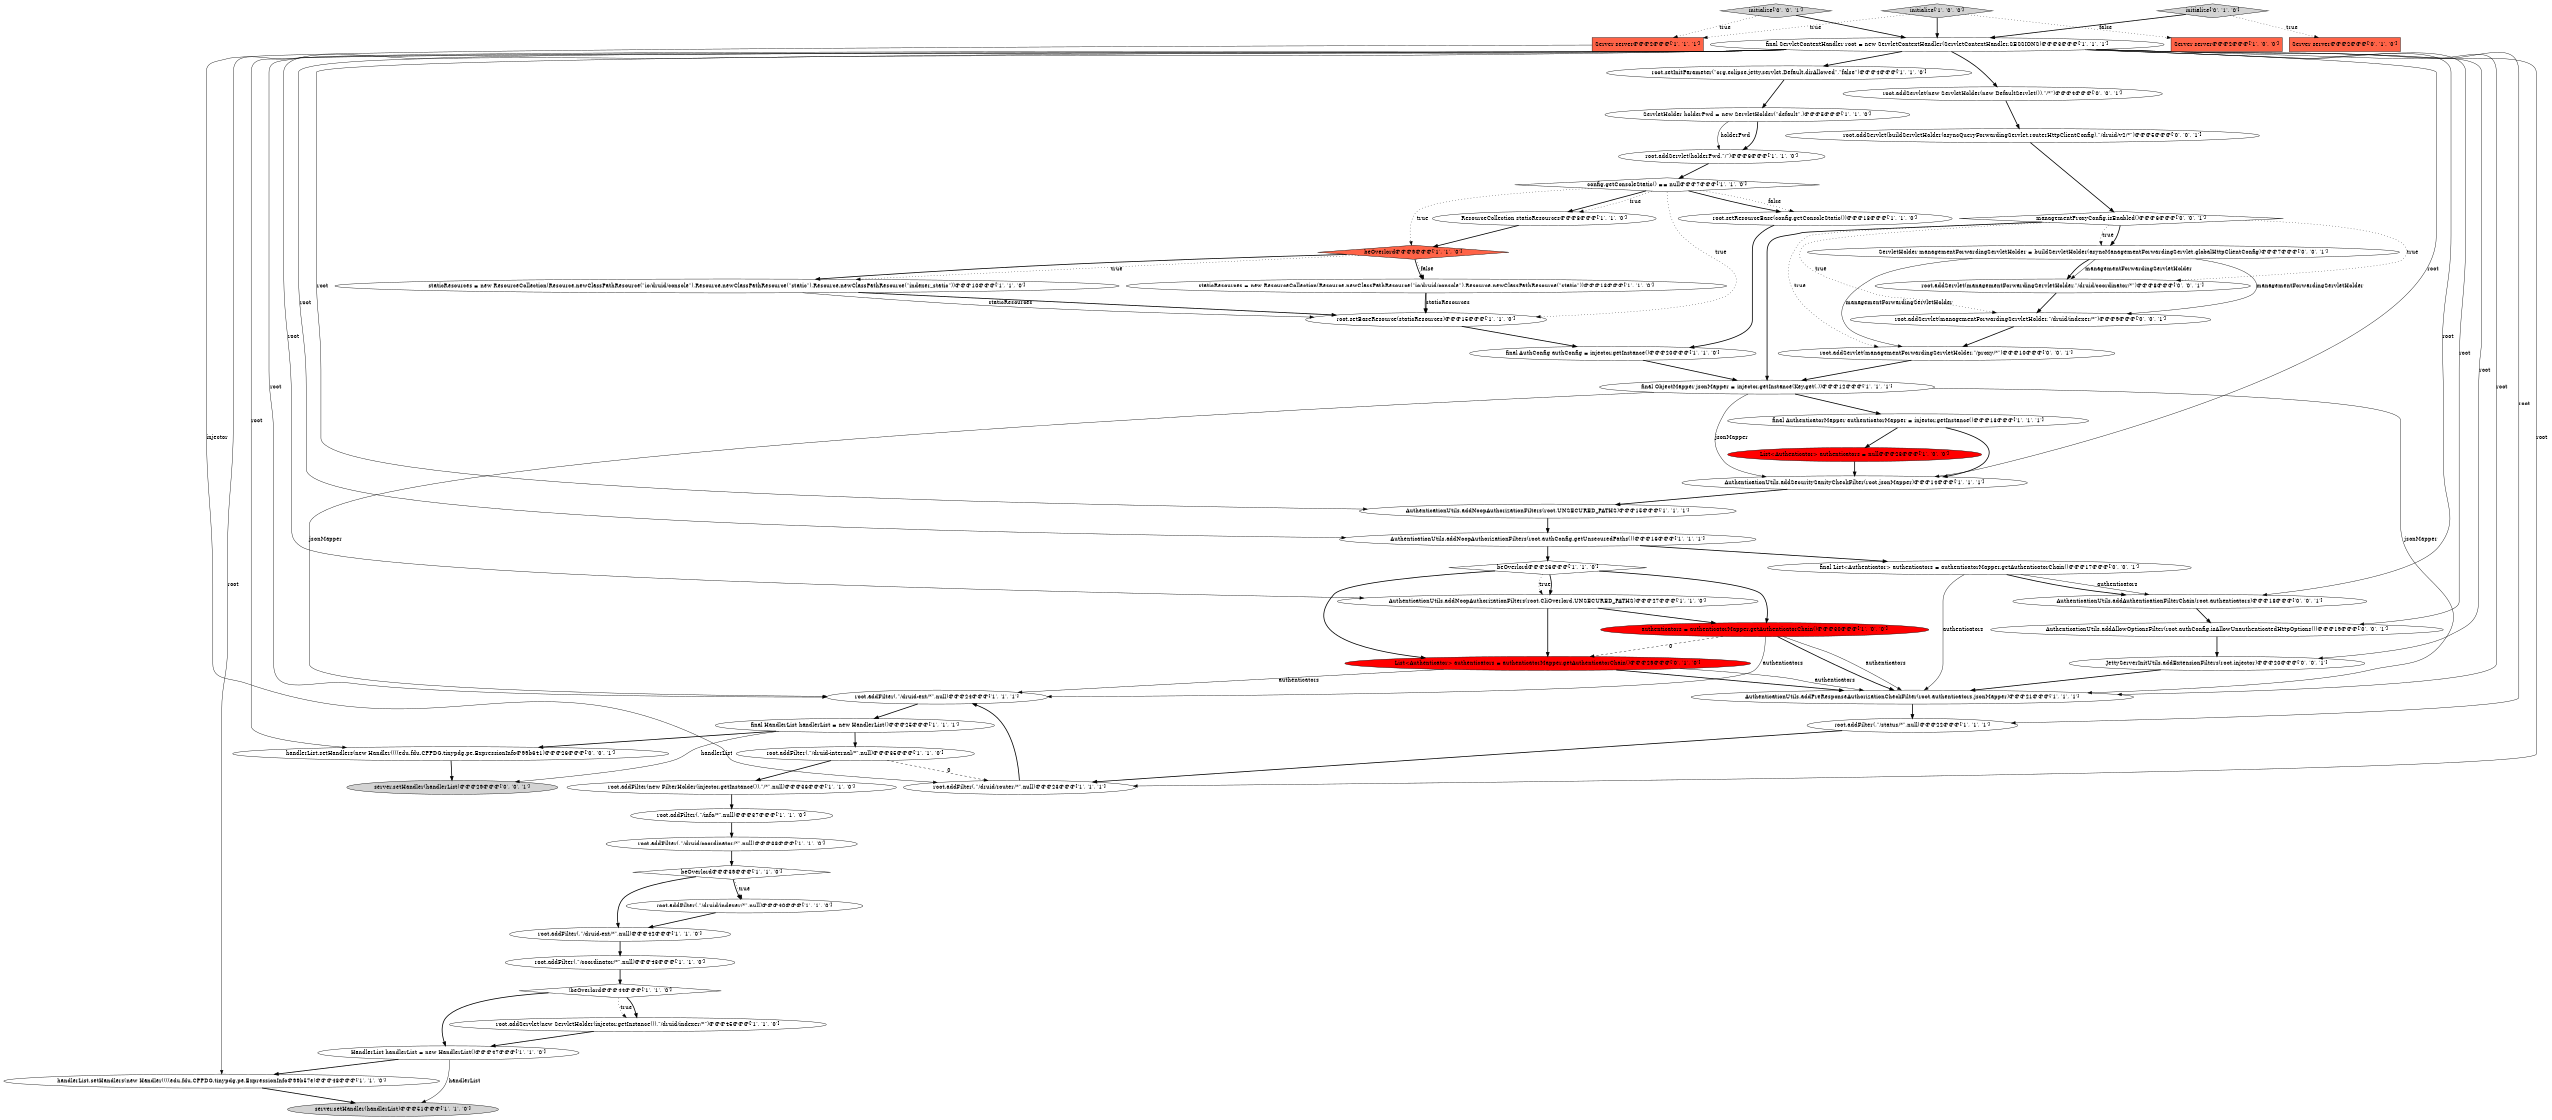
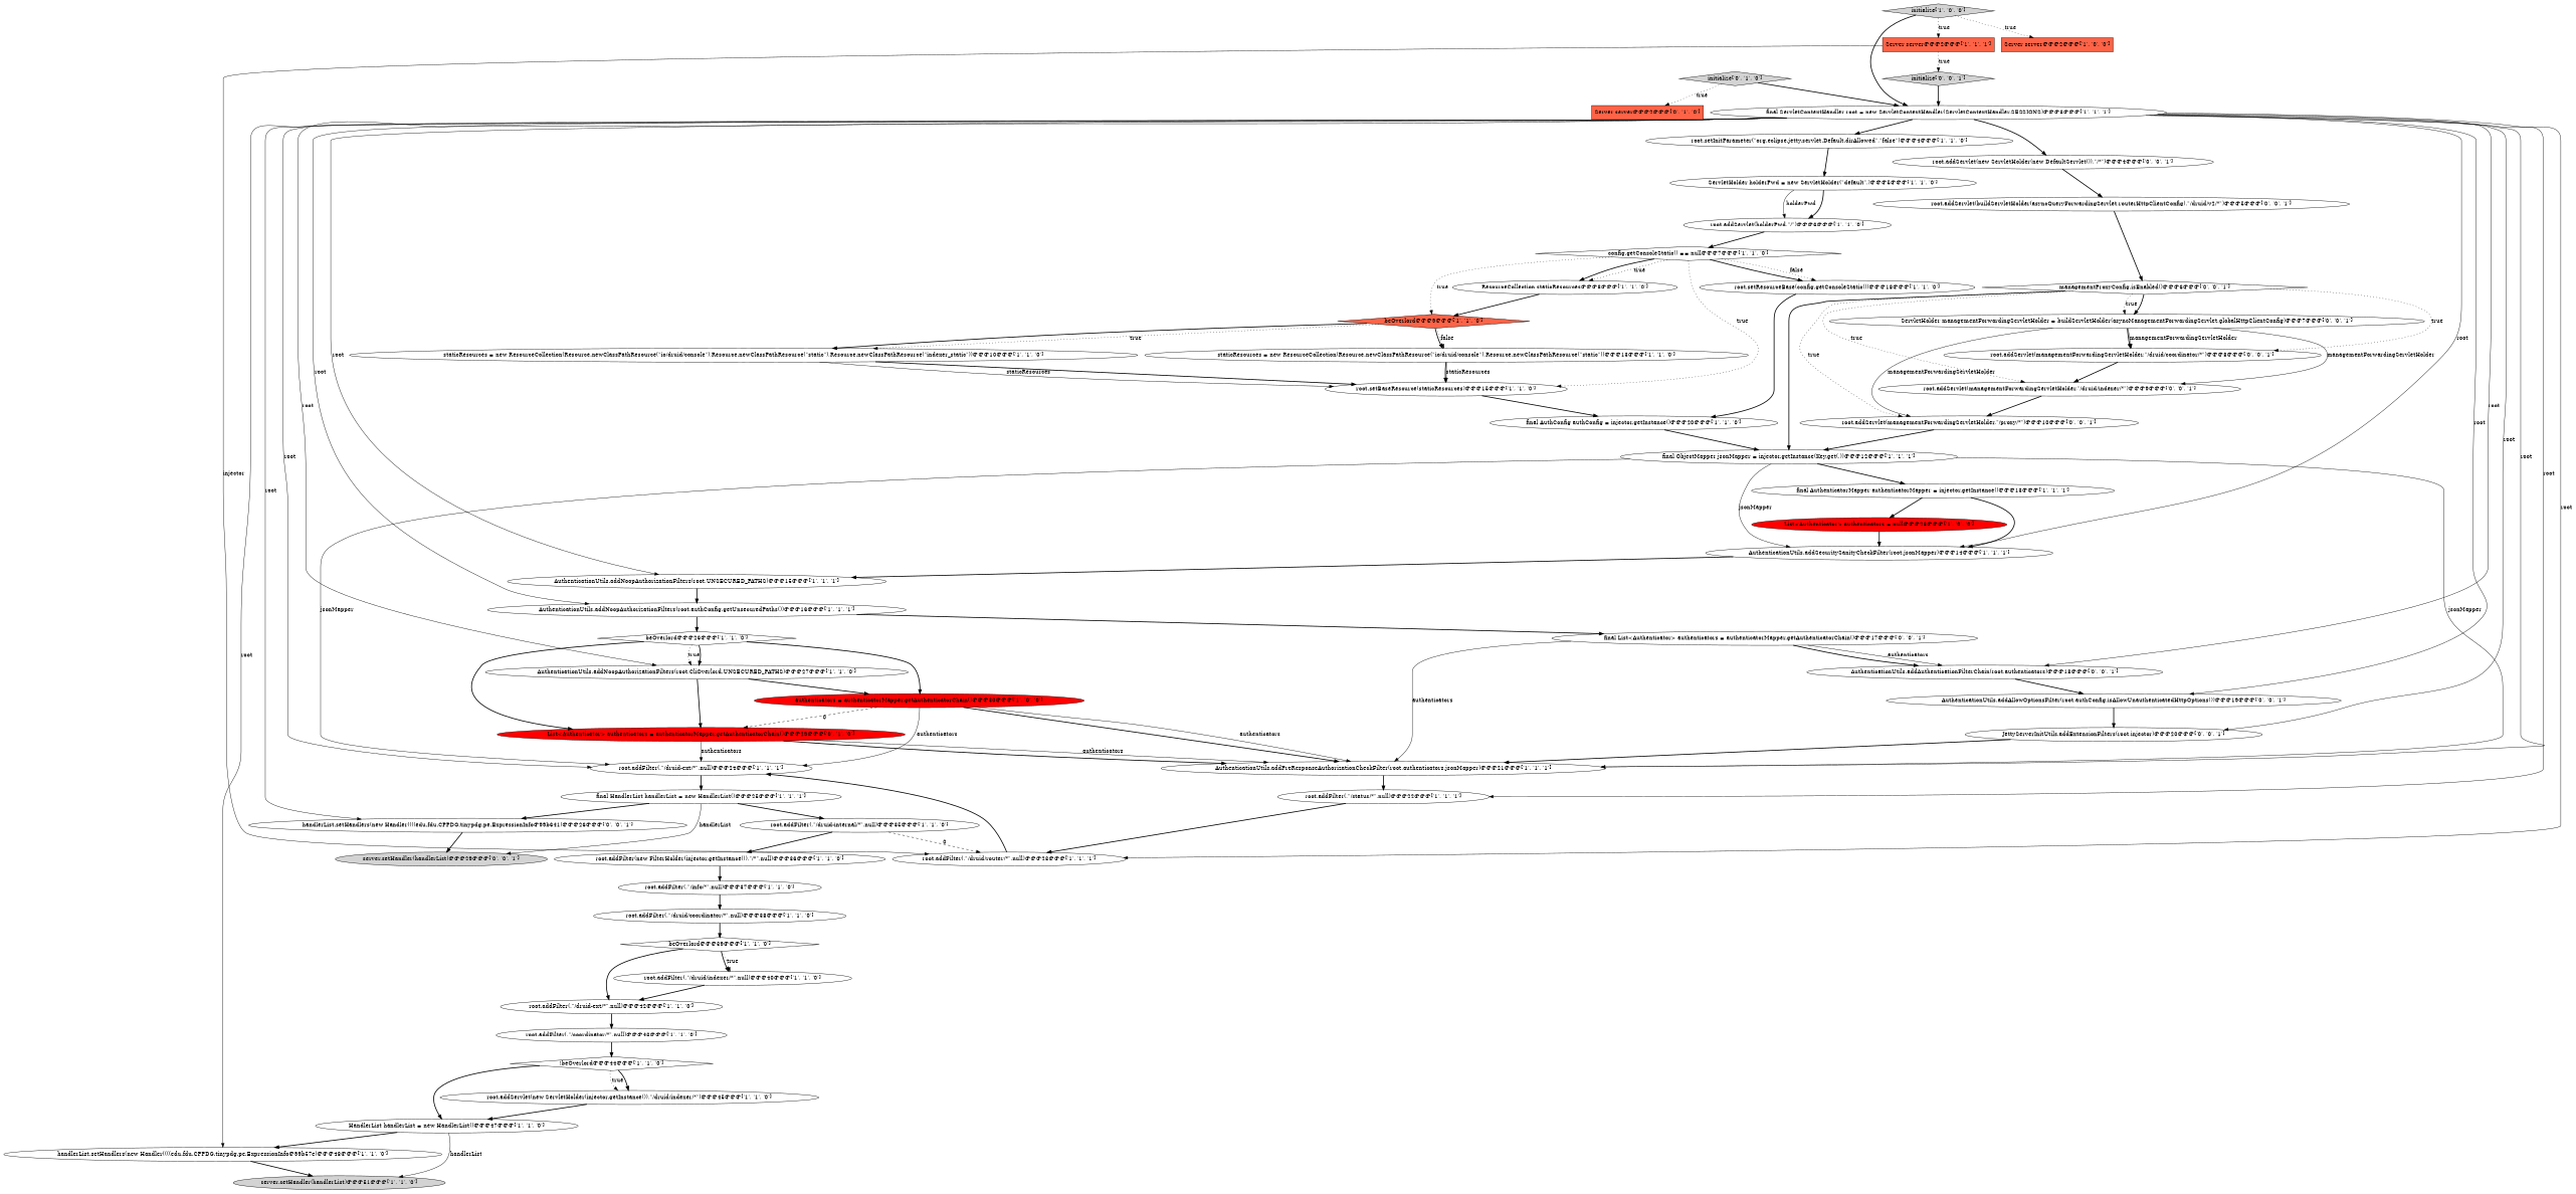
  digraph {
    node [fillcolor=white shape=ellipse style=filled]
    edge [style=bold]
    n1 [label="beOverlord@@@39@@@['1', '1', '0']" shape=diamond]
    n2 [label="root.addFilter(,\"/druid-ext/*\",null)@@@42@@@['1', '1', '0']"]
    n3 [label="root.addFilter(,\"/druid/indexer/*\",null)@@@40@@@['1', '1', '0']"]
    n4 [label="root.addFilter(,\"/coordinator/*\",null)@@@43@@@['1', '1', '0']"]
    n5 [label="root.addFilter(,\"/druid-ext/*\",null)@@@24@@@['1', '1', '1']"]
    n6 [label="final HandlerList handlerList = new HandlerList()@@@25@@@['1', '1', '1']"]
    n7 [label="handlerList.setHandlers(new Handler((((edu.fdu.CPPDG.tinypdg.pe.ExpressionInfo@99b641)@@@26@@@['0', '0', '1']"]
    n8 [fillcolor=lightgray label="server.setHandler(handlerList)@@@29@@@['0', '0', '1']"]
    n9 [label="root.addFilter(,\"/druid-internal/*\",null)@@@35@@@['1', '1', '0']"]
    n10 [label="AuthenticationUtils.addNoopAuthorizationFilters(root,authConfig.getUnsecuredPaths())@@@16@@@['1', '1', '1']"]
    n11 [label="final List<Authenticator> authenticators = authenticatorMapper.getAuthenticatorChain()@@@17@@@['0', '0', '1']"]
    n12 [label="beOverlord@@@26@@@['1', '1', '0']" shape=diamond]
    n13 [label="AuthenticationUtils.addPreResponseAuthorizationCheckFilter(root,authenticators,jsonMapper)@@@21@@@['1', '1', '1']"]
    n14 [label="AuthenticationUtils.addAuthenticationFilterChain(root,authenticators)@@@18@@@['0', '0', '1']"]
    n15 [fillcolor=red label="List<Authenticator> authenticators = authenticatorMapper.getAuthenticatorChain()@@@29@@@['0', '1', '0']"]
    n16 [fillcolor=red label="authenticators = authenticatorMapper.getAuthenticatorChain()@@@30@@@['1', '0', '0']"]
    n17 [label="AuthenticationUtils.addNoopAuthorizationFilters(root,CliOverlord.UNSECURED_PATHS)@@@27@@@['1', '1', '0']"]
    n18 [fillcolor=tomato label="beOverlord@@@9@@@['1', '1', '0']" shape=diamond]
    n19 [label="staticResources = new ResourceCollection(Resource.newClassPathResource(\"io/druid/console\"),Resource.newClassPathResource(\"static\"))@@@13@@@['1', '1', '0']"]
    n20 [label="staticResources = new ResourceCollection(Resource.newClassPathResource(\"io/druid/console\"),Resource.newClassPathResource(\"static\"),Resource.newClassPathResource(\"indexer_static\"))@@@10@@@['1', '1', '0']"]
    n21 [label="root.setBaseResource(staticResources)@@@15@@@['1', '1', '0']"]
    n22 [label="root.addServlet(managementForwardingServletHolder,\"/druid/coordinator/*\")@@@8@@@['0', '0', '1']"]
    n23 [label="root.addServlet(managementForwardingServletHolder,\"/druid/indexer/*\")@@@9@@@['0', '0', '1']"]
    n24 [label="root.addServlet(managementForwardingServletHolder,\"/proxy/*\")@@@10@@@['0', '0', '1']"]
    n25 [label="!beOverlord@@@44@@@['1', '1', '0']" shape=diamond]
    n26 [label="HandlerList handlerList = new HandlerList()@@@47@@@['1', '1', '0']"]
    n27 [label="root.addServlet(new ServletHolder(injector.getInstance()),\"/druid/indexer/*\")@@@45@@@['1', '1', '0']"]
    n28 [label="final AuthConfig authConfig = injector.getInstance()@@@20@@@['1', '1', '0']"]
    n29 [label="final ObjectMapper jsonMapper = injector.getInstance(Key.get(,))@@@12@@@['1', '1', '1']"]
    n30 [label="final AuthenticatorMapper authenticatorMapper = injector.getInstance()@@@13@@@['1', '1', '1']"]
    n31 [label="AuthenticationUtils.addSecuritySanityCheckFilter(root,jsonMapper)@@@14@@@['1', '1', '1']"]
    n32 [label="root.addFilter(,\"/status/*\",null)@@@22@@@['1', '1', '1']"]
    n33 [label="AuthenticationUtils.addAllowOptionsFilter(root,authConfig.isAllowUnauthenticatedHttpOptions())@@@19@@@['0', '0', '1']"]
    n34 [label="root.addFilter(,\"/druid/router/*\",null)@@@23@@@['1', '1', '1']"]
    n35 [label="ResourceCollection staticResources@@@8@@@['1', '1', '0']"]
    n36 [label="root.addFilter(,\"/druid/coordinator/*\",null)@@@38@@@['1', '1', '0']"]
    n37 [label="root.addServlet(buildServletHolder(asyncQueryForwardingServlet,routerHttpClientConfig),\"/druid/v2/*\")@@@5@@@['0', '0', '1']"]
    n38 [label="managementProxyConfig.isEnabled()@@@6@@@['0', '0', '1']" shape=diamond]
    n39 [label="ServletHolder managementForwardingServletHolder = buildServletHolder(asyncManagementForwardingServlet,globalHttpClientConfig)@@@7@@@['0', '0', '1']"]
    n40 [label="root.addFilter(,\"/info/*\",null)@@@37@@@['1', '1', '0']"]
    n41 [fillcolor=tomato label="Server server@@@2@@@['1', '1', '1']" shape=box]
    n42 [fillcolor=red label="List<Authenticator> authenticators = null@@@23@@@['1', '0', '0']"]
    n43 [label="AuthenticationUtils.addNoopAuthorizationFilters(root,UNSECURED_PATHS)@@@15@@@['1', '1', '1']"]
    n44 [label="final ServletContextHandler root = new ServletContextHandler(ServletContextHandler.SESSIONS)@@@3@@@['1', '1', '1']"]
    n45 [label="root.addServlet(new ServletHolder(new DefaultServlet()),\"/*\")@@@4@@@['0', '0', '1']"]
    n46 [label="JettyServerInitUtils.addExtensionFilters(root,injector)@@@20@@@['0', '0', '1']"]
    n47 [label="handlerList.setHandlers(new Handler((((edu.fdu.CPPDG.tinypdg.pe.ExpressionInfo@99b57e)@@@48@@@['1', '1', '0']"]
    n48 [label="root.setInitParameter(\"org.eclipse.jetty.servlet.Default.dirAllowed\",\"false\")@@@4@@@['1', '1', '0']"]
    n49 [fillcolor=lightgray label="server.setHandler(handlerList)@@@51@@@['1', '1', '0']"]
    n50 [label="ServletHolder holderPwd = new ServletHolder(\"default\",)@@@5@@@['1', '1', '0']"]
    n51 [fillcolor=lightgray label="initialize['0', '0', '1']" shape=diamond]
    n52 [label="root.addFilter(new FilterHolder(injector.getInstance()),\"/*\",null)@@@36@@@['1', '1', '0']"]
    n53 [fillcolor=tomato label="Server server@@@2@@@['1', '0', '0']" shape=box]
    n54 [label="root.addServlet(holderPwd,\"/\")@@@6@@@['1', '1', '0']"]
    n55 [label="config.getConsoleStatic() == null@@@7@@@['1', '1', '0']" shape=diamond]
    n56 [fillcolor=tomato label="Server server@@@2@@@['0', '1', '0']" shape=box]
    n57 [label="root.setResourceBase(config.getConsoleStatic())@@@18@@@['1', '1', '0']"]
    n58 [fillcolor=lightgray label="initialize['0', '1', '0']" shape=diamond]
    n59 [fillcolor=lightgray label="initialize['1', '0', '0']" shape=diamond]
    n1 -> n2
    n1 -> n3
    n1 -> n3 [label=true style=dotted]
    n2 -> n4
    n3 -> n2
    n4 -> n25
    n5 -> n6
    n6 -> n7
    n6 -> n8 [label=handlerList style=solid]
    n6 -> n9
    n7 -> n8
    n9 -> n34 [label=0 style=dashed]
    n9 -> n52
    n10 -> n11
    n10 -> n12
    n11 -> n13 [label=authenticators style=solid]
    n11 -> n14 [label=authenticators style=solid]
    n11 -> n14
    n12 -> n15
    n12 -> n16
    n12 -> n17 [label=true style=dotted]
    n12 -> n17
    n13 -> n32
    n14 -> n33
    n15 -> n5 [label=authenticators style=solid]
    n15 -> n13 [label=authenticators style=solid]
    n15 -> n13
    n16 -> n5 [label=authenticators style=solid]
    n16 -> n13
    n16 -> n13 [label=authenticators style=solid]
    n16 -> n15 [label=0 style=dashed]
    n17 -> n15
    n17 -> n16
    n18 -> n19
    n18 -> n19 [label=false style=dotted]
    n18 -> n20 [label=true style=dotted]
    n18 -> n20
    n19 -> n21 [label=staticResources style=solid]
    n19 -> n21
    n20 -> n21
    n20 -> n21 [label=staticResources style=solid]
    n21 -> n28
    n22 -> n23
    n23 -> n24
    n24 -> n29
    n25 -> n26
    n25 -> n27 [label=true style=dotted]
    n25 -> n27
    n26 -> n47
    n26 -> n49 [label=handlerList style=solid]
    n27 -> n26
    n28 -> n29
    n29 -> n5 [label=jsonMapper style=solid]
    n29 -> n13 [label=jsonMapper style=solid]
    n29 -> n30
    n29 -> n31 [label=jsonMapper style=solid]
    n30 -> n31
    n30 -> n42
    n31 -> n43
    n32 -> n34
    n33 -> n46
    n34 -> n5
    n35 -> n18
    n36 -> n1
    n37 -> n38
    n38 -> n22 [label=true style=dotted]
    n38 -> n23 [label=true style=dotted]
    n38 -> n24 [label=true style=dotted]
    n38 -> n29
    n38 -> n39
    n38 -> n39 [label=true style=dotted]
    n39 -> n22 [label=managementForwardingServletHolder style=solid]
    n39 -> n22
    n39 -> n23 [label=managementForwardingServletHolder style=solid]
    n39 -> n24 [label=managementForwardingServletHolder style=solid]
    n40 -> n36
    n41 -> n34 [label=injector style=solid]
    n42 -> n31
    n43 -> n10
    n44 -> n5 [label=root style=solid]
    n44 -> n7 [label=root style=solid]
    n44 -> n10 [label=root style=solid]
    n44 -> n13 [label=root style=solid]
    n44 -> n14 [label=root style=solid]
    n44 -> n17 [label=root style=solid]
    n44 -> n31 [label=root style=solid]
    n44 -> n32 [label=root style=solid]
    n44 -> n33 [label=root style=solid]
    n44 -> n34 [label=root style=solid]
    n44 -> n43 [label=root style=solid]
    n44 -> n45
    n44 -> n46 [label=root style=solid]
    n44 -> n47 [label=root style=solid]
    n44 -> n48
    n45 -> n37
    n46 -> n13
    n47 -> n49
    n48 -> n50
    n50 -> n54
    n50 -> n54 [label=holderPwd style=solid]
-   n51 -> n41 [label=true style=dotted]
+   n41 -> n51 [label=true style=dotted]
    n51 -> n44
    n52 -> n40
    n54 -> n55
    n55 -> n18 [label=true style=dotted]
    n55 -> n21 [label=true style=dotted]
    n55 -> n35
    n55 -> n35 [label=true style=dotted]
    n55 -> n57 [label=false style=dotted]
    n55 -> n57
    n57 -> n28
    n58 -> n44
    n58 -> n56 [label=true style=dotted]
    n59 -> n41 [label=true style=dotted]
    n59 -> n44
-   n59 -> n53 [label=false style=dotted]
+   n59 -> n53 [label=true style=dotted]
  }
